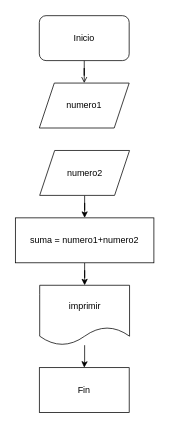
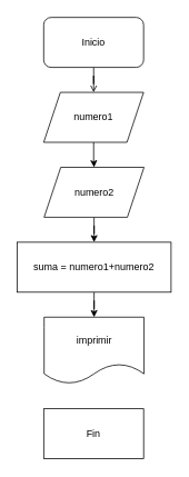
  <mxCell id="0" />
  <mxCell id="1" parent="0" />
  <mxCell id="2" value="" style="edgeStyle=orthogonalEdgeStyle;rounded=0;orthogonalLoop=1;jettySize=auto;html=1;endArrow=open;" parent="1" source="3" target="5" edge="1"><mxGeometry relative="1" as="geometry" /></mxCell>
  <mxCell id="3" value="Inicio" style="rounded=1;whiteSpace=wrap;html=1;" parent="1" vertex="1"><mxGeometry x="52" y="20" width="120" height="60" as="geometry" /></mxCell>
+ <mxCell id="4" value="" style="edgeStyle=orthogonalEdgeStyle;rounded=0;orthogonalLoop=1;jettySize=auto;html=1;" parent="1" source="5" target="7" edge="1"><mxGeometry relative="1" as="geometry" /></mxCell>
  <mxCell id="5" value="numero1" style="shape=parallelogram;perimeter=parallelogramPerimeter;whiteSpace=wrap;html=1;fixedSize=1;" parent="1" vertex="1"><mxGeometry x="52" y="110" width="120" height="60" as="geometry" /></mxCell>
  <mxCell id="6" value="" style="edgeStyle=orthogonalEdgeStyle;rounded=0;orthogonalLoop=1;jettySize=auto;html=1;" parent="1" source="7" target="9" edge="1"><mxGeometry relative="1" as="geometry" /></mxCell>
  <mxCell id="7" value="numero2" style="shape=parallelogram;perimeter=parallelogramPerimeter;whiteSpace=wrap;html=1;fixedSize=1;" parent="1" vertex="1"><mxGeometry x="52.5" y="200" width="120" height="60" as="geometry" /></mxCell>
  <mxCell id="8" value="" style="edgeStyle=orthogonalEdgeStyle;rounded=0;orthogonalLoop=1;jettySize=auto;html=1;" parent="1" source="9" target="11" edge="1"><mxGeometry relative="1" as="geometry" /></mxCell>
  <mxCell id="9" value="suma = numero1+numero2" style="whiteSpace=wrap;html=1;" parent="1" vertex="1"><mxGeometry x="20" y="290" width="185" height="60" as="geometry" /></mxCell>
- <mxCell id="10" value="" style="edgeStyle=orthogonalEdgeStyle;rounded=0;orthogonalLoop=1;jettySize=auto;html=1;" parent="1" source="11" target="12" edge="1"><mxGeometry relative="1" as="geometry" /></mxCell>
  <mxCell id="11" value="imprimir" style="shape=document;whiteSpace=wrap;html=1;boundedLbl=1;" parent="1" vertex="1"><mxGeometry x="52.5" y="380" width="120" height="80" as="geometry" /></mxCell>
  <mxCell id="12" value="Fin" style="whiteSpace=wrap;html=1;" parent="1" vertex="1"><mxGeometry x="52" y="490" width="120" height="60" as="geometry" /></mxCell>
